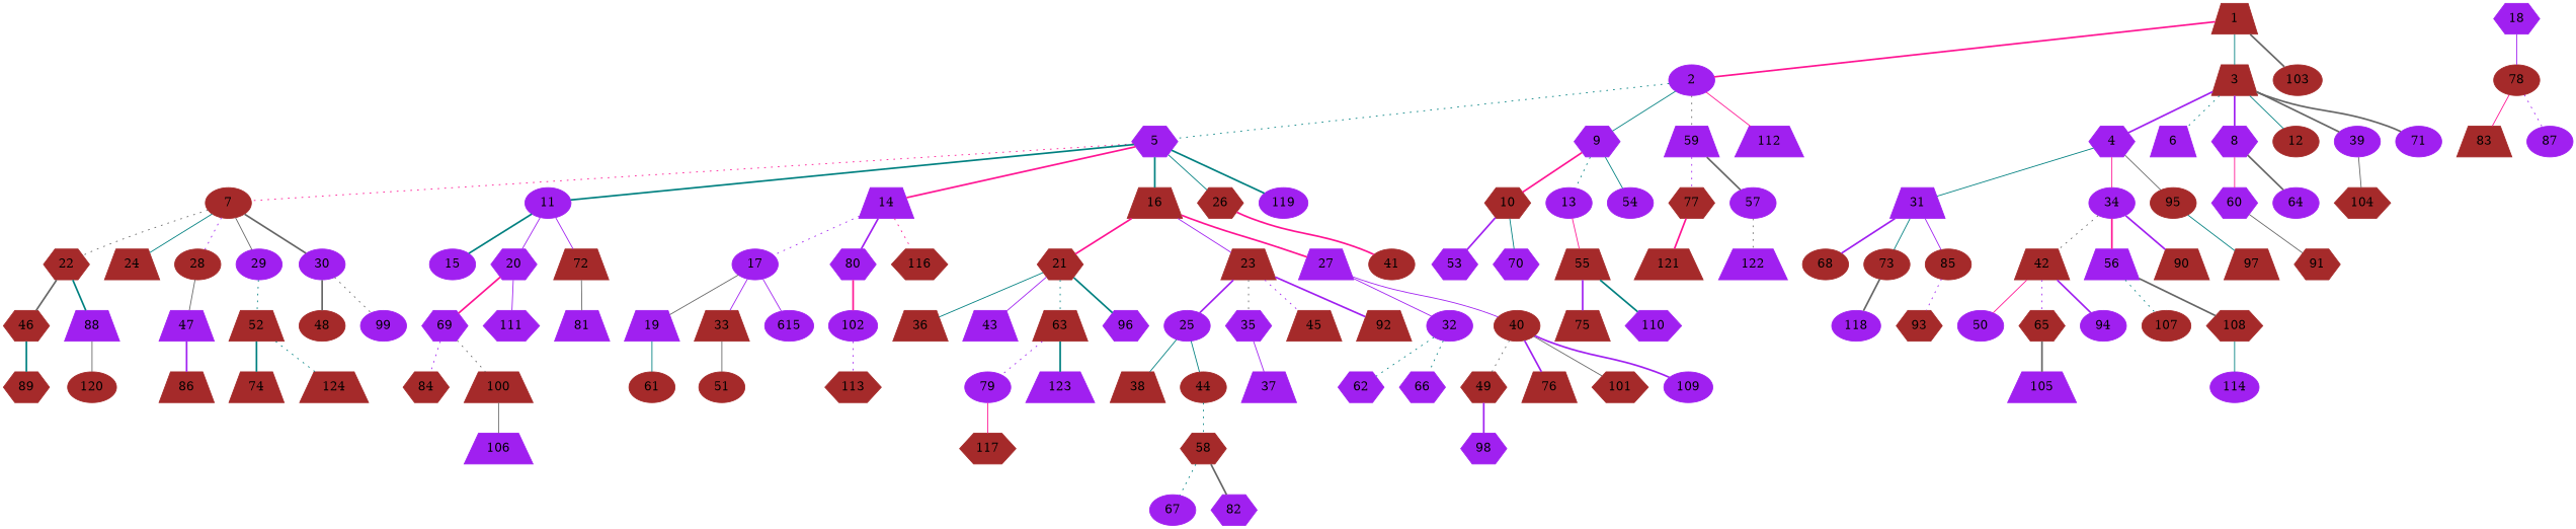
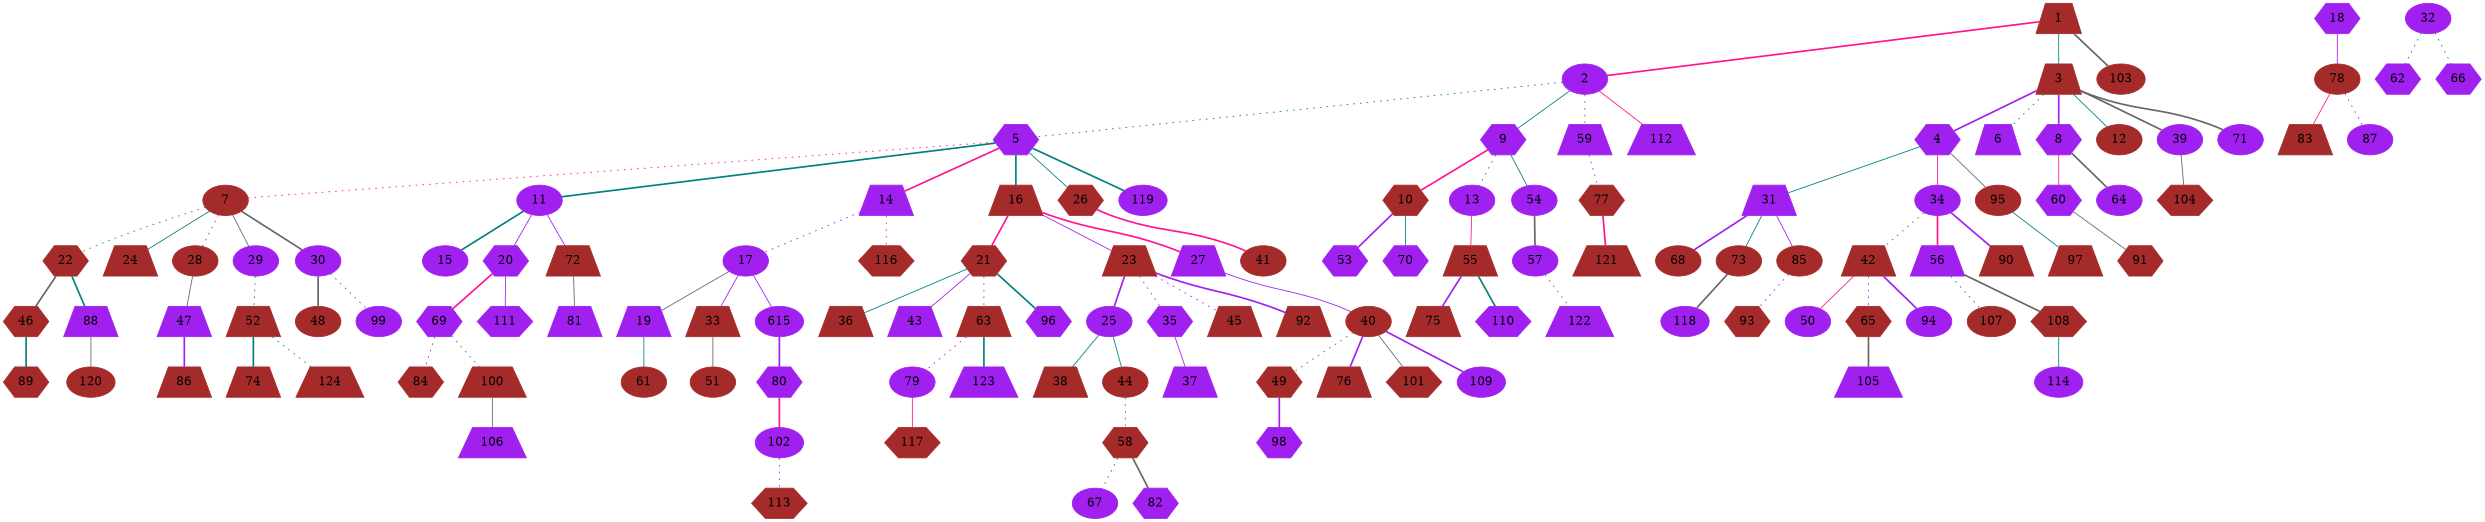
  graph {
    fontname="DejaVu Serif"
    node [color=purple fontname="DejaVu Serif" shape=ellipse style=filled]
    edge [color=teal fontname="DejaVu Serif" style=bold]
    1 [color=brown shape=trapezium]
    2
    3 [color=brown shape=trapezium]
    103 [color=brown]
    5 [shape=hexagon]
    9 [shape=hexagon]
    59 [shape=trapezium]
    112 [shape=trapezium]
    4 [shape=hexagon]
    6 [shape=trapezium]
    8 [shape=hexagon]
    12 [color=brown]
    39
    71
    7 [color=brown]
    11
    14 [shape=trapezium]
    16 [color=brown shape=trapezium]
    26 [color=brown shape=hexagon]
    119
    10 [color=brown shape=hexagon]
    13
    54
    77 [color=brown shape=hexagon]
    31 [shape=trapezium]
    34
    95 [color=brown]
    60 [shape=hexagon]
    64
    104 [color=brown shape=hexagon]
    68 [color=brown]
    73 [color=brown]
    85 [color=brown]
    42 [color=brown shape=trapezium]
    56 [shape=trapezium]
    90 [color=brown shape=trapezium]
    97 [color=brown shape=trapezium]
    22 [color=brown shape=hexagon]
    24 [color=brown shape=trapezium]
    28 [color=brown]
    29
    30
    15
    20 [shape=hexagon]
    72 [color=brown shape=trapezium]
    17
    80 [shape=hexagon]
    116 [color=brown shape=hexagon]
    21 [color=brown shape=hexagon]
    23 [color=brown shape=trapezium]
    27 [shape=trapezium]
    41 [color=brown]
    46 [color=brown shape=hexagon]
    88 [shape=trapezium]
    47 [shape=trapezium]
    52 [color=brown shape=trapezium]
    48 [color=brown]
    99
    18 [shape=hexagon]
    78 [color=brown]
    91 [color=brown shape=hexagon]
    53 [shape=hexagon]
    70 [shape=hexagon]
    55 [color=brown shape=trapezium]
    57
    69 [shape=hexagon]
    111 [shape=hexagon]
    81 [shape=trapezium]
    75 [color=brown shape=trapezium]
    110 [shape=hexagon]
    19 [shape=trapezium]
    33 [color=brown shape=trapezium]
    n73 [label=615]
    102
    36 [color=brown shape=trapezium]
    43 [shape=trapezium]
    63 [color=brown shape=trapezium]
    96 [shape=hexagon]
    25
    35 [shape=hexagon]
    45 [color=brown shape=trapezium]
    92 [color=brown shape=trapezium]
    32
    40 [color=brown]
    61 [color=brown]
    51 [color=brown]
    83 [color=brown shape=trapezium]
    87
    84 [color=brown shape=hexagon]
    100 [color=brown shape=trapezium]
    79
    123 [shape=trapezium]
    89 [color=brown shape=hexagon]
    120 [color=brown]
    38 [color=brown shape=trapezium]
    44 [color=brown]
    37 [shape=trapezium]
    58 [color=brown shape=hexagon]
    62 [shape=hexagon]
    66 [shape=hexagon]
    49 [color=brown shape=hexagon]
    76 [color=brown shape=trapezium]
    101 [color=brown shape=hexagon]
    109
    86 [color=brown shape=trapezium]
    74 [color=brown shape=trapezium]
    124 [color=brown shape=trapezium]
    118
    93 [color=brown shape=hexagon]
    50
    65 [color=brown shape=hexagon]
    94
    107 [color=brown]
    108 [color=brown shape=hexagon]
    98 [shape=hexagon]
    105 [shape=trapezium]
    67
    82 [shape=hexagon]
    122 [shape=trapezium]
    114
    121 [color=brown shape=trapezium]
    117 [color=brown shape=hexagon]
    106 [shape=trapezium]
    113 [color=brown shape=hexagon]
    1 -- 2 [color=deeppink]
    1 -- 3 [style=solid]
    1 -- 103 [color=gray40]
    2 -- 5 [style=dotted]
    2 -- 9 [style=solid]
    2 -- 59 [color=gray40 style=dotted]
    2 -- 112 [color=deeppink style=solid]
    3 -- 4 [color=purple]
    3 -- 6 [style=dotted]
    3 -- 8 [color=purple]
    3 -- 12 [style=solid]
    3 -- 39 [color=gray40]
    3 -- 71 [color=gray40]
    5 -- 7 [color=deeppink style=dotted]
    5 -- 11
    5 -- 14 [color=deeppink]
    5 -- 16
    5 -- 26 [style=solid]
    5 -- 119
    9 -- 10 [color=deeppink]
    9 -- 13 [style=dotted]
    9 -- 54 [style=solid]
    59 -- 77 [color=purple style=dotted]
    4 -- 31 [style=solid]
    4 -- 34 [color=deeppink style=solid]
    4 -- 95 [color=gray40 style=solid]
    8 -- 60 [color=deeppink style=solid]
    8 -- 64 [color=gray40]
    39 -- 104 [color=gray40 style=solid]
    7 -- 22 [color=gray40 style=dotted]
    7 -- 24 [style=solid]
    7 -- 28 [color=purple style=dotted]
    7 -- 29 [color=gray40 style=solid]
    7 -- 30 [color=gray40]
    11 -- 15
    11 -- 20 [color=purple style=solid]
    11 -- 72 [color=purple style=solid]
    14 -- 17 [color=purple style=dotted]
-   14 -- 80 [color=purple]
+   n73 -- 80 [color=purple]
    14 -- 116 [color=deeppink style=dotted]
    16 -- 21 [color=deeppink]
    16 -- 23 [color=purple style=solid]
    16 -- 27 [color=deeppink]
    26 -- 41 [color=deeppink]
    10 -- 53 [color=purple]
    10 -- 70 [style=solid]
    13 -- 55 [color=deeppink style=solid]
-   59 -- 57 [color=gray40]
+   54 -- 57 [color=gray40]
    77 -- 121 [color=deeppink]
    31 -- 68 [color=purple]
    31 -- 73 [style=solid]
    31 -- 85 [color=purple style=solid]
    34 -- 42 [color=gray40 style=dotted]
    34 -- 56 [color=deeppink]
    34 -- 90 [color=purple]
    95 -- 97 [style=solid]
    60 -- 91 [color=gray40 style=solid]
    73 -- 118 [color=gray40]
    85 -- 93 [color=purple style=dotted]
    42 -- 50 [color=deeppink style=solid]
    42 -- 65 [color=purple style=dotted]
    42 -- 94 [color=purple]
    56 -- 107 [style=dotted]
    56 -- 108 [color=gray40]
    22 -- 46 [color=gray40]
    22 -- 88
    28 -- 47 [color=gray40 style=solid]
    29 -- 52 [style=dotted]
    30 -- 48 [color=gray40]
    30 -- 99 [color=gray40 style=dotted]
    20 -- 69 [color=deeppink]
    20 -- 111 [color=purple style=solid]
    72 -- 81 [color=gray40 style=solid]
    17 -- 19 [color=gray40 style=solid]
    17 -- 33 [color=purple style=solid]
    17 -- n73 [color=purple style=solid]
    80 -- 102 [color=deeppink]
    21 -- 36 [style=solid]
    21 -- 43 [color=purple style=solid]
    21 -- 63 [style=dotted]
    21 -- 96
    23 -- 25 [color=purple]
    23 -- 35 [color=gray40 style=dotted]
    23 -- 45 [color=purple style=dotted]
    23 -- 92 [color=purple]
-   27 -- 32 [color=purple style=solid]
    27 -- 40 [color=purple style=solid]
    46 -- 89
    88 -- 120 [color=gray40 style=solid]
    47 -- 86 [color=purple]
    52 -- 74
    52 -- 124 [style=dotted]
    18 -- 78 [color=purple style=solid]
    78 -- 83 [color=deeppink style=solid]
    78 -- 87 [color=purple style=dotted]
    55 -- 75 [color=purple]
    55 -- 110
    57 -- 122 [color=gray40 style=dotted]
    69 -- 84 [color=purple style=dotted]
    69 -- 100 [color=gray40 style=dotted]
    19 -- 61 [style=solid]
    33 -- 51 [color=gray40 style=solid]
    102 -- 113 [color=purple style=dotted]
    63 -- 79 [color=purple style=dotted]
    63 -- 123
    25 -- 38 [style=solid]
    25 -- 44 [style=solid]
    35 -- 37 [color=purple style=solid]
    32 -- 62 [style=dotted]
    32 -- 66 [style=dotted]
    40 -- 49 [color=gray40 style=dotted]
    40 -- 76 [color=purple]
    40 -- 101 [color=gray40 style=solid]
    40 -- 109 [color=purple]
    100 -- 106 [color=gray40 style=solid]
    79 -- 117 [color=deeppink style=solid]
    44 -- 58 [style=dotted]
    58 -- 67 [style=dotted]
    58 -- 82 [color=gray40]
    49 -- 98 [color=purple]
    65 -- 105 [color=gray40]
    108 -- 114 [style=solid]
  }
